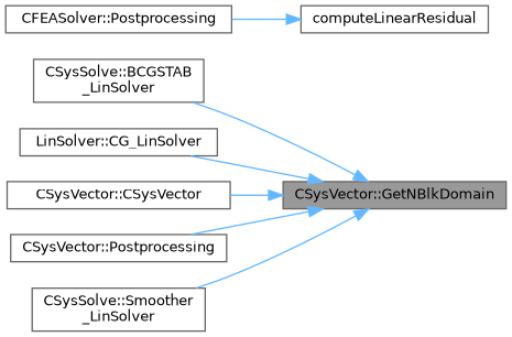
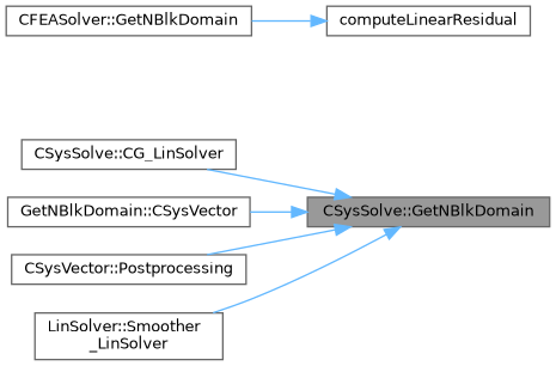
  digraph {
    rankdir=RL
    node [color=grey40 fillcolor=white fontname=Helvetica fontsize=10 shape=box style=filled]
    edge [color=steelblue1 dir=back fontname=Helvetica fontsize=10 labelfontname=Helvetica labelfontsize=10 style=solid]
-   n1 [color=gray40 fillcolor=grey60 fontcolor=black height=0.2 label="CSysVector::GetNBlkDomain" width=0.4]
-   n2 [height=0.2 label="CSysSolve::BCGSTAB\l_LinSolver" width=0.4]
-   n3 [height=0.2 label="LinSolver::CG_LinSolver" width=0.4]
-   n4 [height=0.2 label="CSysVector::CSysVector" width=0.4]
+   n1 [color=gray40 fillcolor=grey60 fontcolor=black height=0.2 label="CSysSolve::GetNBlkDomain" width=0.4]
+   n3 [height=0.2 label="CSysSolve::CG_LinSolver" width=0.4]
+   n4 [height=0.2 label="GetNBlkDomain::CSysVector" width=0.4]
    n5 [height=0.2 label="CSysVector::Postprocessing" width=0.4]
-   n6 [height=0.2 label="CSysSolve::Smoother\l_LinSolver" width=0.4]
+   n6 [height=0.2 label="LinSolver::Smoother\l_LinSolver" width=0.4]
    n7 [height=0.2 label=computeLinearResidual width=0.4]
-   n8 [height=0.2 label="CFEASolver::Postprocessing" width=0.4]
-   n1 -> n2
+   n8 [height=0.2 label="CFEASolver::GetNBlkDomain" width=0.4]
    n1 -> n3
    n1 -> n4
    n1 -> n5
    n1 -> n6
    n7 -> n8
  }
